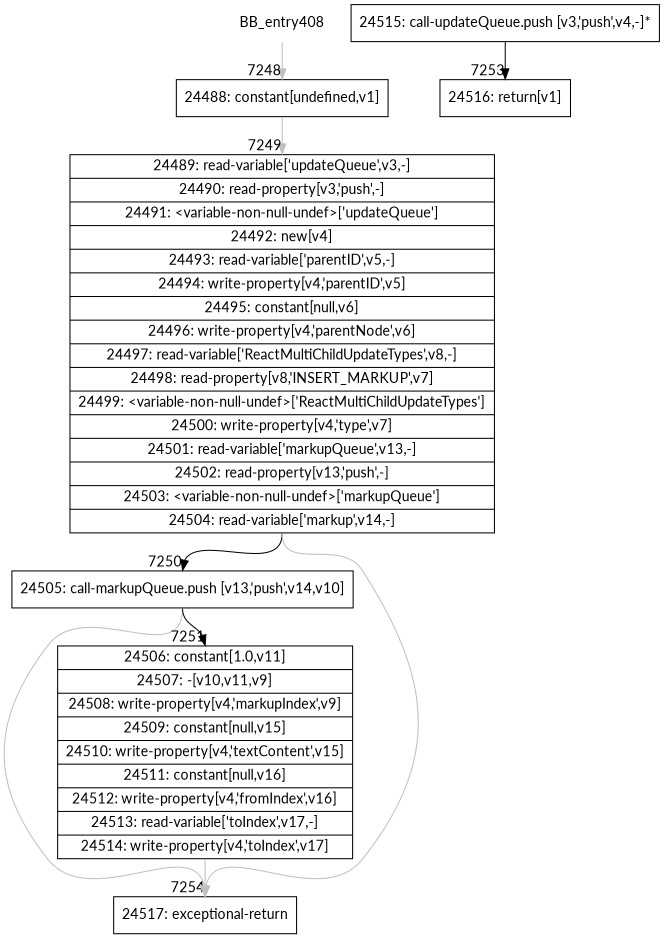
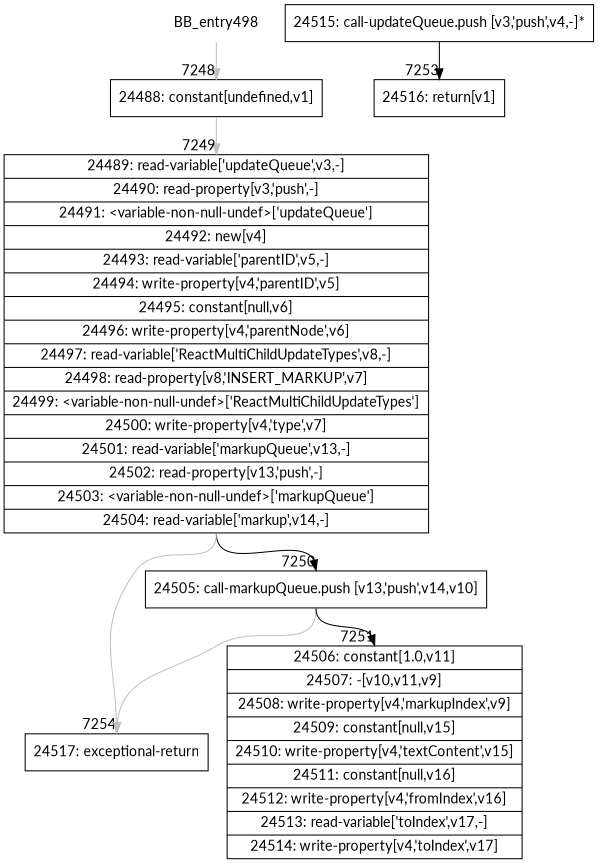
  digraph {
    fontname=Lato
    rankdir=TD
    node [fontname=Lato shape=record]
    edge [color=gray fontname=Lato headport=n tailport=s]
-   BB_entry498 [shape=none label=BB_entry408]
+   BB_entry498 [shape=none]
    n2 [label="{24488: constant[undefined,v1]}"]
    n3 [label="{24489: read-variable['updateQueue',v3,-]|24490: read-property[v3,'push',-]|24491: \<variable-non-null-undef\>['updateQueue']|24492: new[v4]|24493: read-variable['parentID',v5,-]|24494: write-property[v4,'parentID',v5]|24495: constant[null,v6]|24496: write-property[v4,'parentNode',v6]|24497: read-variable['ReactMultiChildUpdateTypes',v8,-]|24498: read-property[v8,'INSERT_MARKUP',v7]|24499: \<variable-non-null-undef\>['ReactMultiChildUpdateTypes']|24500: write-property[v4,'type',v7]|24501: read-variable['markupQueue',v13,-]|24502: read-property[v13,'push',-]|24503: \<variable-non-null-undef\>['markupQueue']|24504: read-variable['markup',v14,-]}"]
    n4 [label="{24505: call-markupQueue.push [v13,'push',v14,v10]}"]
    n5 [label="{24517: exceptional-return}"]
    n6 [label="{24506: constant[1.0,v11]|24507: -[v10,v11,v9]|24508: write-property[v4,'markupIndex',v9]|24509: constant[null,v15]|24510: write-property[v4,'textContent',v15]|24511: constant[null,v16]|24512: write-property[v4,'fromIndex',v16]|24513: read-variable['toIndex',v17,-]|24514: write-property[v4,'toIndex',v17]}"]
    n7 [label="{24515: call-updateQueue.push [v3,'push',v4,-]*}"]
    n8 [label="{24516: return[v1]}"]
    BB_entry498 -> n2 [headlabel="    7248"]
    n2 -> n3 [headlabel="      7249"]
    n3 -> n4 [headlabel="      7250" color=""]
    n3 -> n5 [headlabel="      7254"]
    n4 -> n5
    n4 -> n6 [headlabel="      7251" color=""]
-   n6 -> n5
    n7 -> n8 [headlabel="      7253" color=""]
  }
